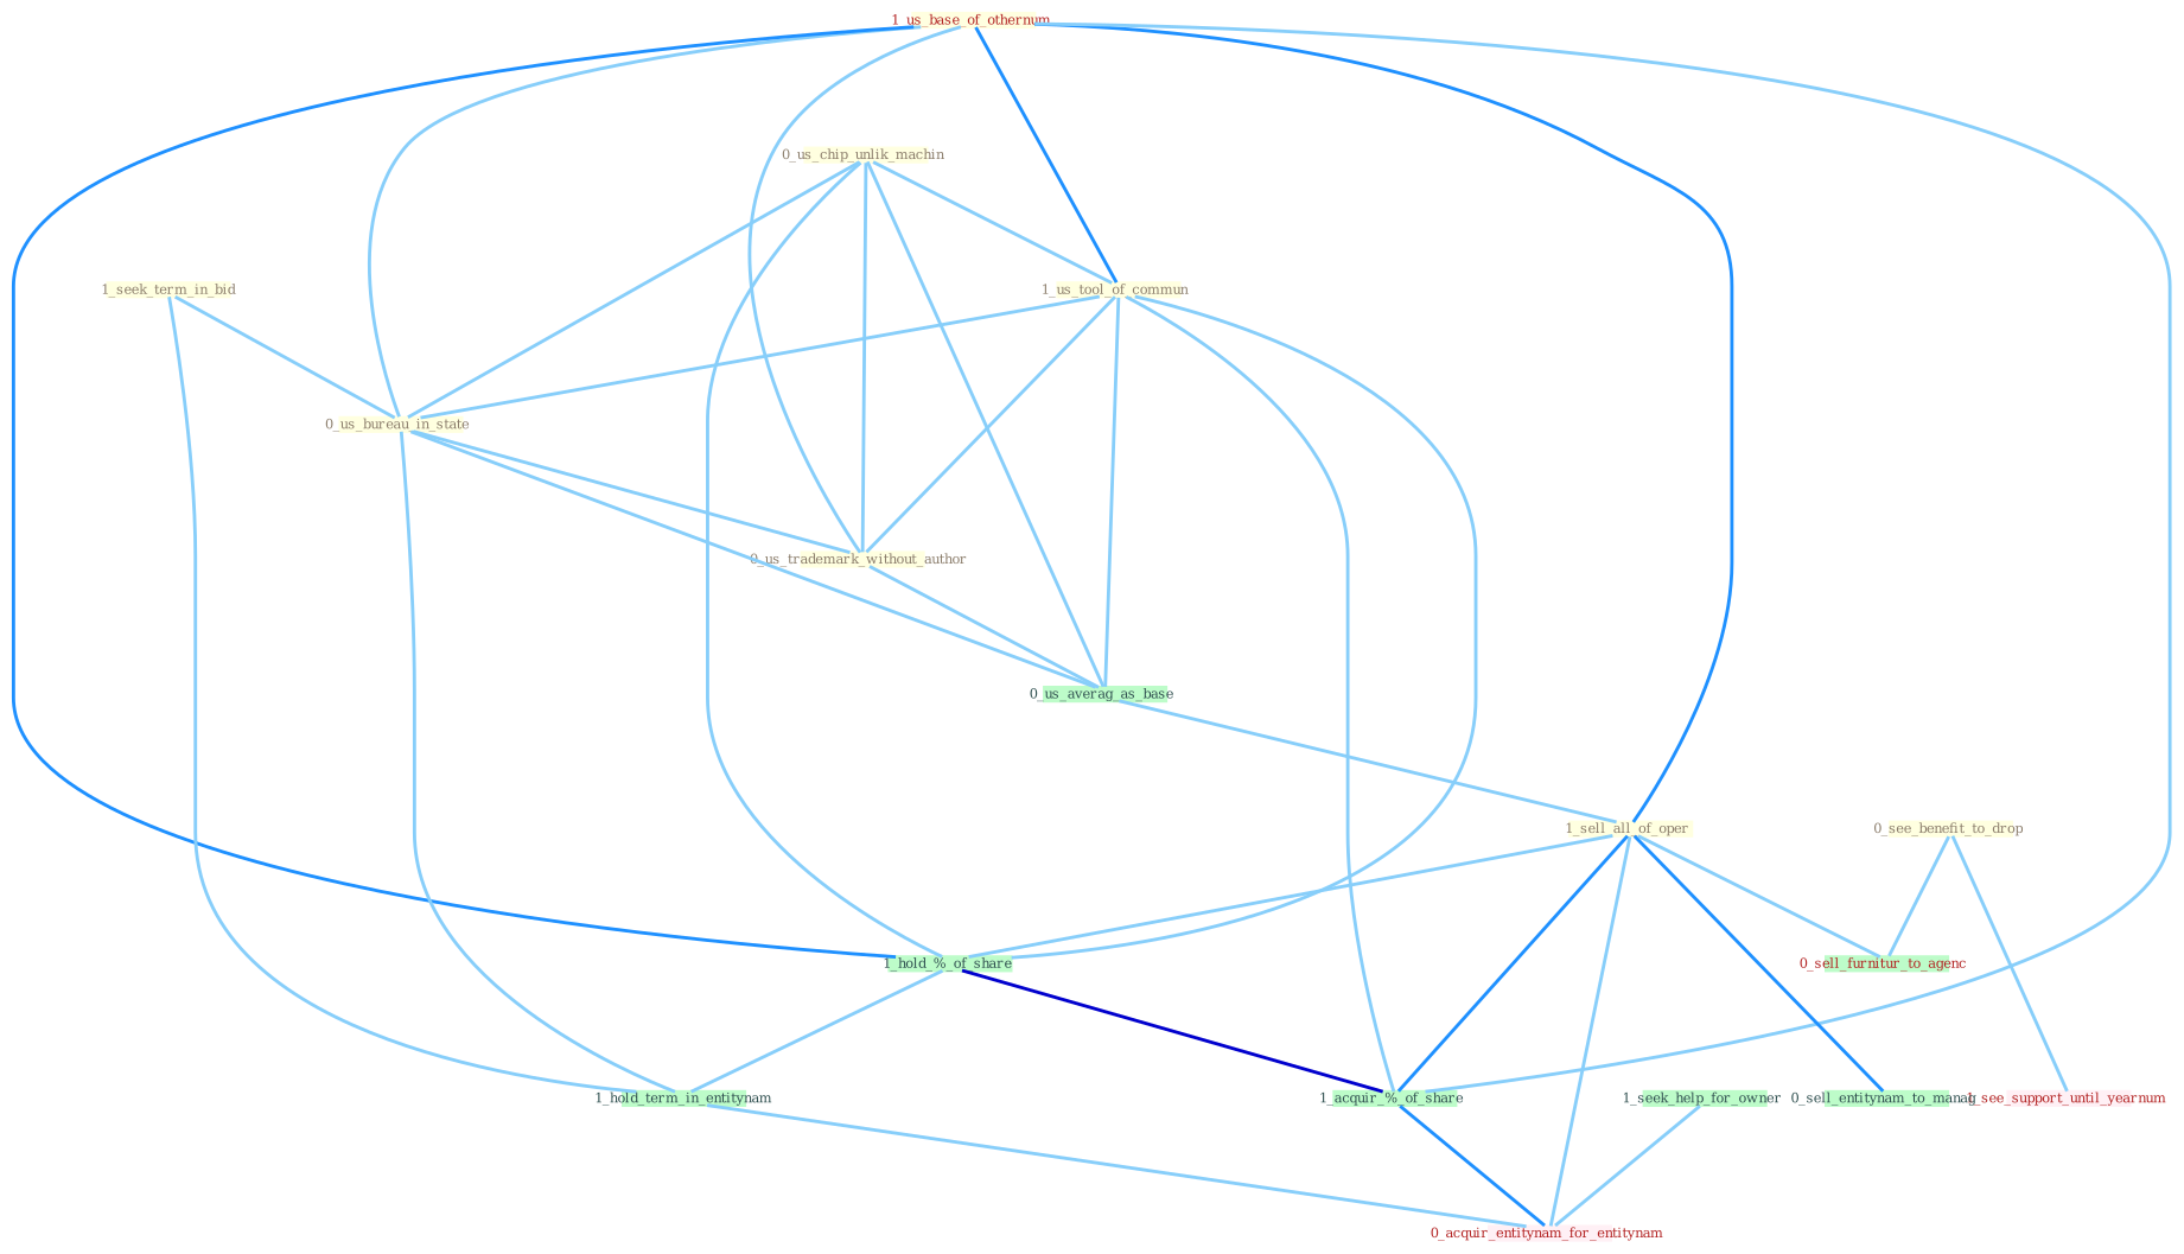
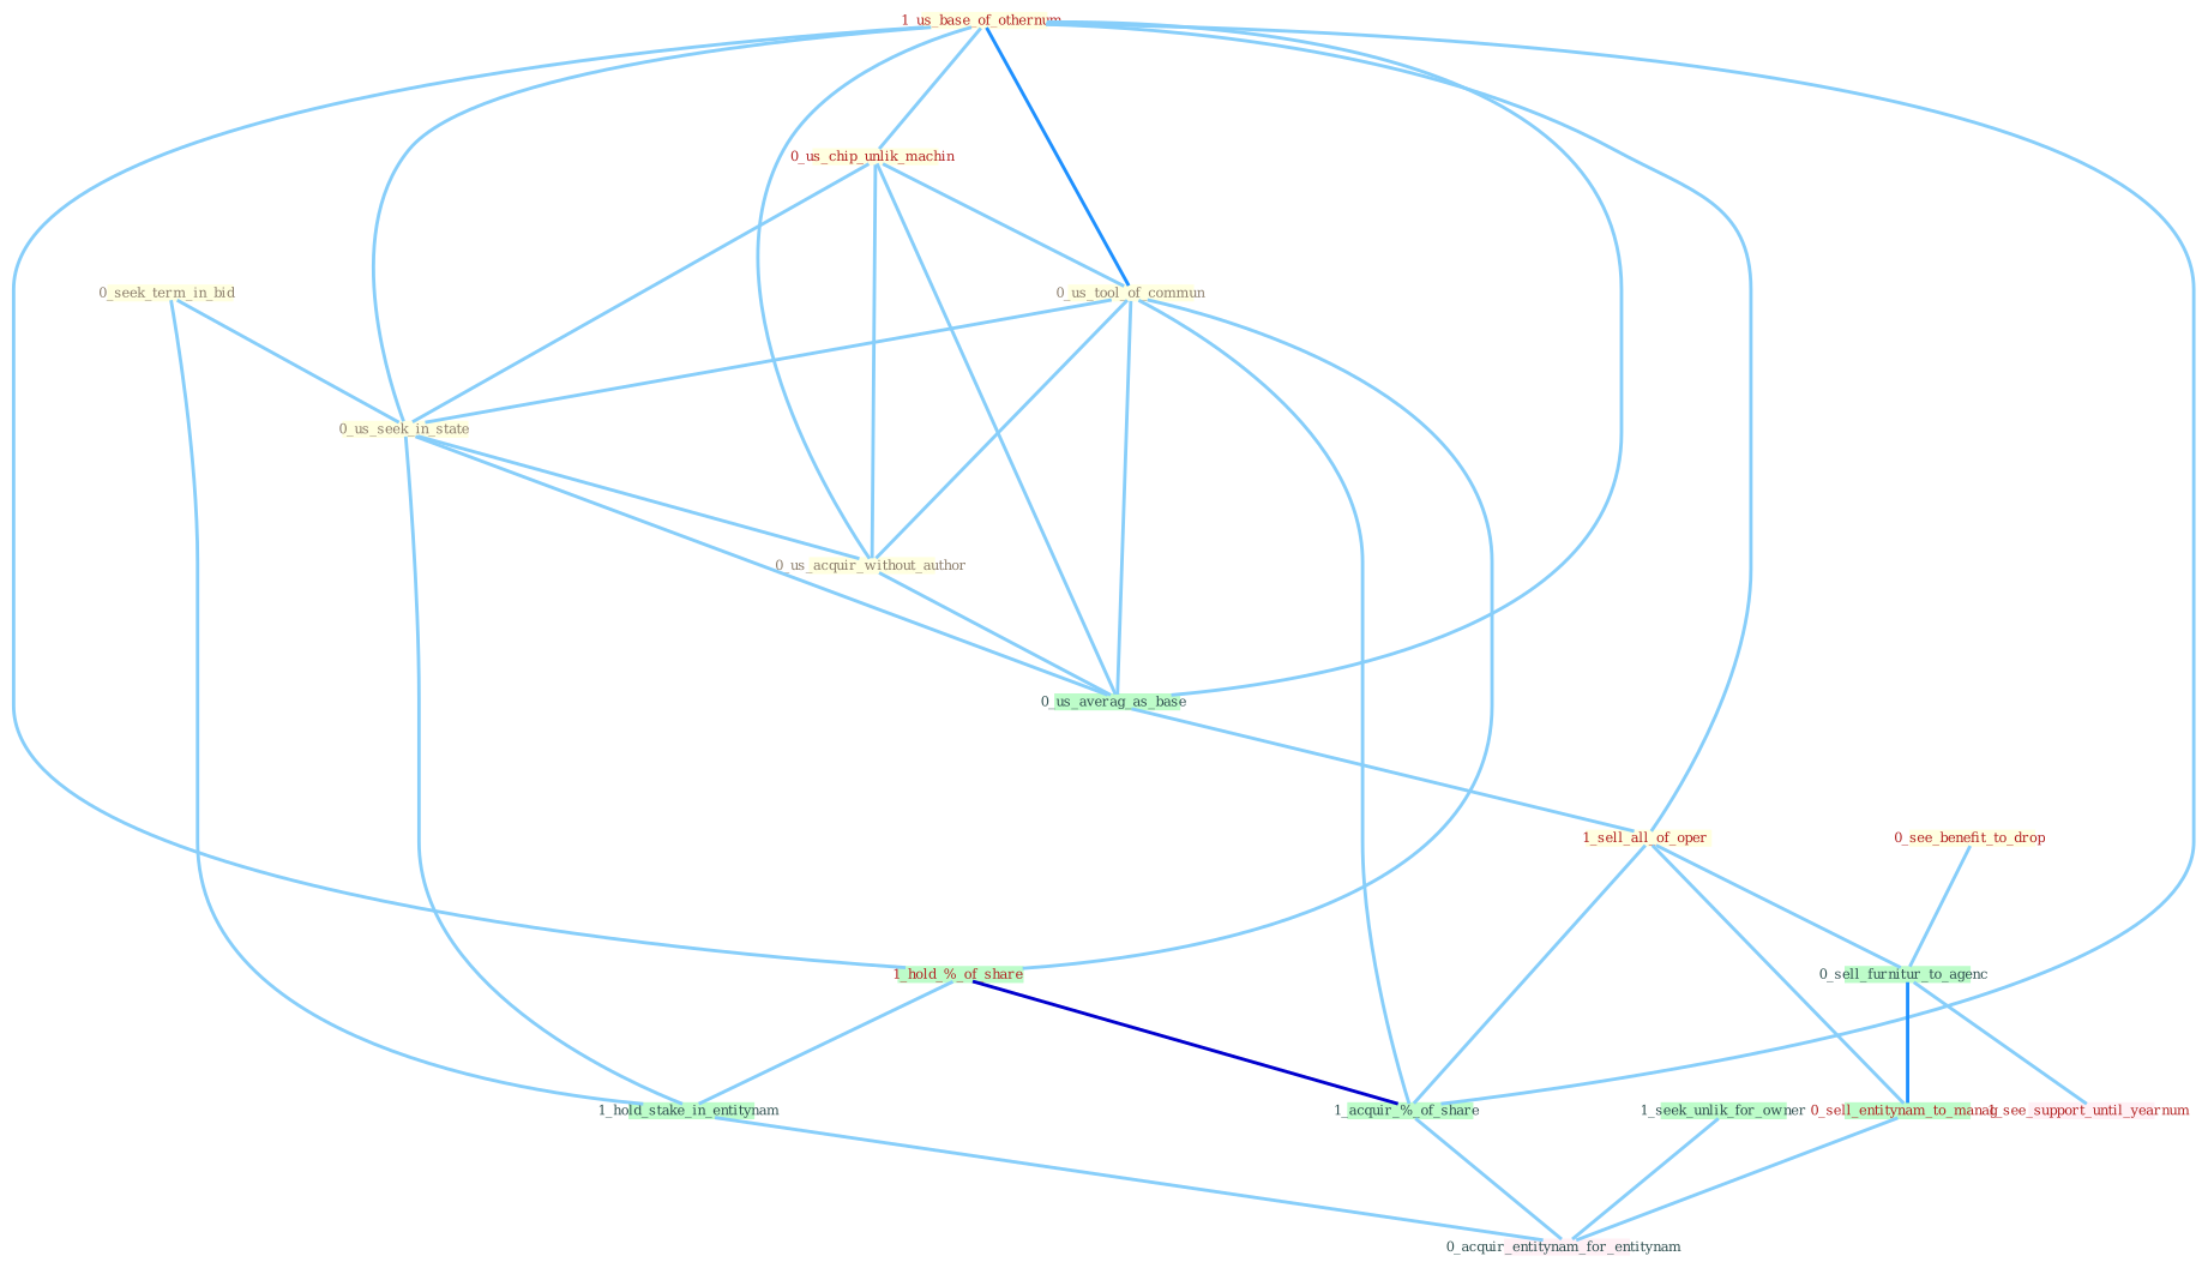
  graph {
    node [color="#ffffe0" fixedsize=true fontcolor="#8b7d6b" fontsize=4 shape=polygon style=filled]
    edge [color="#87cefa" w=1]
    "1_us_base_of_othernum " [fontcolor="#b22222" height=.06 width=.5]
-   "0_us_chip_unlik_machin " [height=.06 width=.5]
-   "0_seek_term_in_bid " [height=.06 width=.5 label="1_seek_term_in_bid"]
-   "1_us_tool_of_commun " [height=.06 width=.5]
-   "0_us_bureau_in_state " [height=.06 width=.5]
-   "0_us_trademark_without_author " [height=.06 width=.5]
-   "0_see_benefit_to_drop " [height=.06 width=.5]
-   "1_sell_all_of_oper " [height=.06 width=.5]
+   "0_us_chip_unlik_machin " [fontcolor="#b22222" height=.06 width=.5]
+   "0_seek_term_in_bid " [height=.06 width=.5]
+   "1_us_tool_of_commun " [height=.06 width=.5 label="0_us_tool_of_commun"]
+   "0_us_bureau_in_state " [height=.06 width=.5 label="0_us_seek_in_state"]
+   "0_us_trademark_without_author " [height=.06 width=.5 label="0_us_acquir_without_author"]
+   "0_see_benefit_to_drop " [fontcolor="#b22222" height=.06 width=.5]
+   "1_sell_all_of_oper " [fontcolor="#b22222" height=.06 width=.5]
    "1_see_support_until_yearnum " [color="#fff0f5" fontcolor="#b22222" height=.06 width=.5]
-   "0_acquir_entitynam_for_entitynam " [color="#fff0f5" fontcolor="#b22222" height=.06 width=.5]
-   "1_hold_%_of_share " [color="#BDFCC9" fontcolor="#2f4f4f" height=.06 width=.5]
+   "0_acquir_entitynam_for_entitynam " [color="#fff0f5" fontcolor="#2f4f4f" height=.06 width=.5]
+   "1_hold_%_of_share " [color="#BDFCC9" fontcolor="#b22222" height=.06 width=.5]
    "1_acquir_%_of_share " [color="#BDFCC9" fontcolor="#2f4f4f" height=.06 width=.5]
    "0_us_averag_as_base " [color="#BDFCC9" fontcolor="#2f4f4f" height=.06 width=.5]
-   "1_hold_stake_in_entitynam " [color="#BDFCC9" fontcolor="#2f4f4f" height=.06 width=.5 label="1_hold_term_in_entitynam"]
-   "0_sell_furnitur_to_agenc " [color="#BDFCC9" fontcolor="#b22222" height=.06 width=.5]
-   "0_sell_entitynam_to_manag " [color="#BDFCC9" fontcolor="#2f4f4f" height=.06 width=.5]
-   "1_seek_help_for_owner " [color="#BDFCC9" fontcolor="#2f4f4f" height=.06 width=.5]
+   "1_hold_stake_in_entitynam " [color="#BDFCC9" fontcolor="#2f4f4f" height=.06 width=.5]
+   "0_sell_furnitur_to_agenc " [color="#BDFCC9" fontcolor="#2f4f4f" height=.06 width=.5]
+   "0_sell_entitynam_to_manag " [color="#BDFCC9" fontcolor="#b22222" height=.06 width=.5]
+   "1_seek_help_for_owner " [color="#BDFCC9" fontcolor="#2f4f4f" height=.06 width=.5 label="1_seek_unlik_for_owner"]
    subgraph sub_1 {
      "1_us_base_of_othernum "
      "0_us_chip_unlik_machin "
      "0_seek_term_in_bid "
      "1_us_tool_of_commun "
      "0_us_bureau_in_state "
      "0_us_trademark_without_author "
      "0_see_benefit_to_drop "
      "1_sell_all_of_oper "
    }
    subgraph sub_2 {
      "1_see_support_until_yearnum "
      "0_acquir_entitynam_for_entitynam "
    }
-   "1_hold_%_of_share " -- "0_us_chip_unlik_machin "
+   "1_us_base_of_othernum " -- "0_us_chip_unlik_machin "
    "1_us_base_of_othernum " -- "1_us_tool_of_commun " [color="#1e90ff" w=2]
    "1_us_base_of_othernum " -- "0_us_bureau_in_state "
    "1_us_base_of_othernum " -- "0_us_trademark_without_author "
-   "1_us_base_of_othernum " -- "1_sell_all_of_oper " [color="#1e90ff"]
-   "1_us_base_of_othernum " -- "1_hold_%_of_share " [color="#1e90ff"]
+   "1_us_base_of_othernum " -- "1_sell_all_of_oper "
+   "1_us_base_of_othernum " -- "1_hold_%_of_share "
    "1_us_base_of_othernum " -- "1_acquir_%_of_share "
+   "1_us_base_of_othernum " -- "0_us_averag_as_base "
    "0_us_chip_unlik_machin " -- "1_us_tool_of_commun "
    "0_us_chip_unlik_machin " -- "0_us_bureau_in_state "
    "0_us_chip_unlik_machin " -- "0_us_trademark_without_author "
    "0_us_chip_unlik_machin " -- "0_us_averag_as_base "
    "0_seek_term_in_bid " -- "0_us_bureau_in_state "
    "0_seek_term_in_bid " -- "1_hold_stake_in_entitynam "
    "1_us_tool_of_commun " -- "0_us_bureau_in_state "
    "1_us_tool_of_commun " -- "0_us_trademark_without_author "
    "1_us_tool_of_commun " -- "1_hold_%_of_share "
    "1_us_tool_of_commun " -- "1_acquir_%_of_share "
    "1_us_tool_of_commun " -- "0_us_averag_as_base "
    "0_us_bureau_in_state " -- "0_us_trademark_without_author "
    "0_us_bureau_in_state " -- "0_us_averag_as_base "
    "0_us_bureau_in_state " -- "1_hold_stake_in_entitynam "
    "0_us_trademark_without_author " -- "0_us_averag_as_base "
-   "0_see_benefit_to_drop " -- "1_see_support_until_yearnum "
+   "0_sell_furnitur_to_agenc " -- "1_see_support_until_yearnum "
    "0_see_benefit_to_drop " -- "0_sell_furnitur_to_agenc "
-   "1_sell_all_of_oper " -- "1_hold_%_of_share "
-   "1_sell_all_of_oper " -- "1_acquir_%_of_share " [color="#1e90ff"]
+   "1_sell_all_of_oper " -- "1_acquir_%_of_share "
    "1_sell_all_of_oper " -- "0_sell_furnitur_to_agenc "
-   "1_sell_all_of_oper " -- "0_sell_entitynam_to_manag " [color="#1e90ff"]
+   "1_sell_all_of_oper " -- "0_sell_entitynam_to_manag "
    "1_hold_%_of_share " -- "1_acquir_%_of_share " [color="#0000cd" w=3]
    "1_hold_%_of_share " -- "1_hold_stake_in_entitynam "
-   "1_acquir_%_of_share " -- "0_acquir_entitynam_for_entitynam " [color="#1e90ff"]
+   "1_acquir_%_of_share " -- "0_acquir_entitynam_for_entitynam "
    "0_us_averag_as_base " -- "1_sell_all_of_oper "
    "1_hold_stake_in_entitynam " -- "0_acquir_entitynam_for_entitynam "
-   "1_sell_all_of_oper " -- "0_acquir_entitynam_for_entitynam "
+   "0_sell_furnitur_to_agenc " -- "0_sell_entitynam_to_manag " [color="#1e90ff" w=2]
+   "0_sell_entitynam_to_manag " -- "0_acquir_entitynam_for_entitynam "
    "1_seek_help_for_owner " -- "0_acquir_entitynam_for_entitynam "
  }
